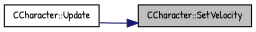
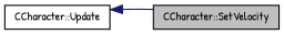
  digraph {
    rankdir=RL
    fontname="Patrick Hand"
    node [color=black fontname="Patrick Hand" fontsize=10 shape=record style=filled]
    n1 [fillcolor=grey75 fontcolor=black height=0.2 label="CCharacter::SetVelocity" width=0.4]
    n2 [fillcolor=white height=0.2 label="CCharacter::Update" width=0.4]
-   n1 -> n2 [color=midnightblue dir=back fontname="Patrick Hand" fontsize=10 labelfontname=Helvetica labelfontsize=10 style=solid]
+   n2 -> n1 [color=midnightblue dir=back fontname="Patrick Hand" fontsize=10 labelfontname=Helvetica labelfontsize=10 style=solid]
  }
